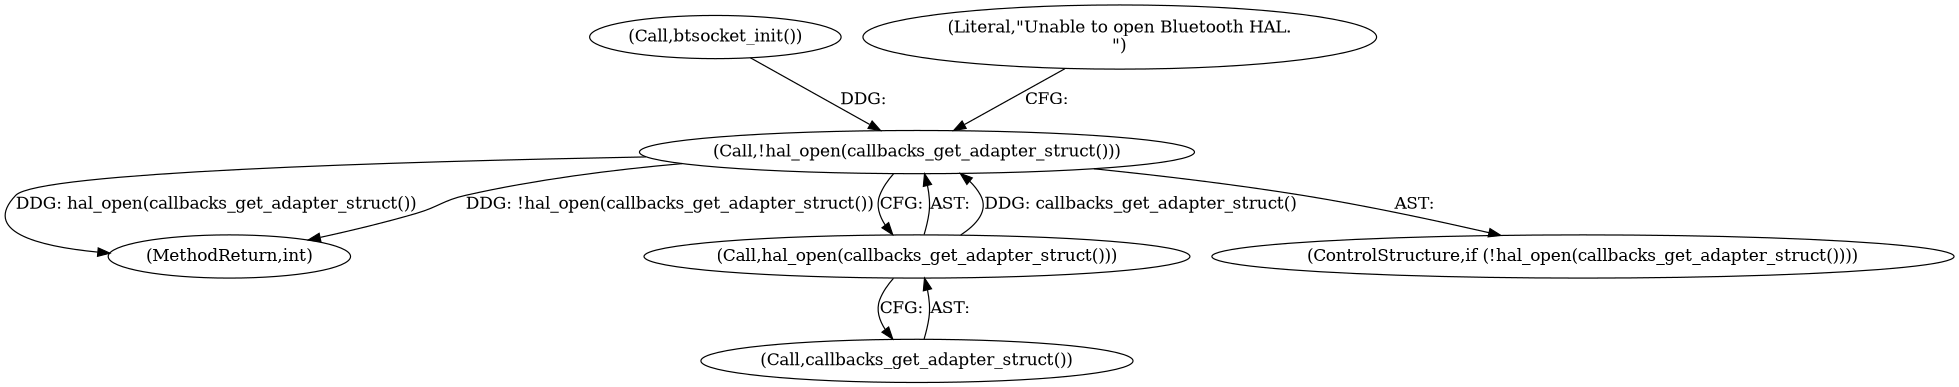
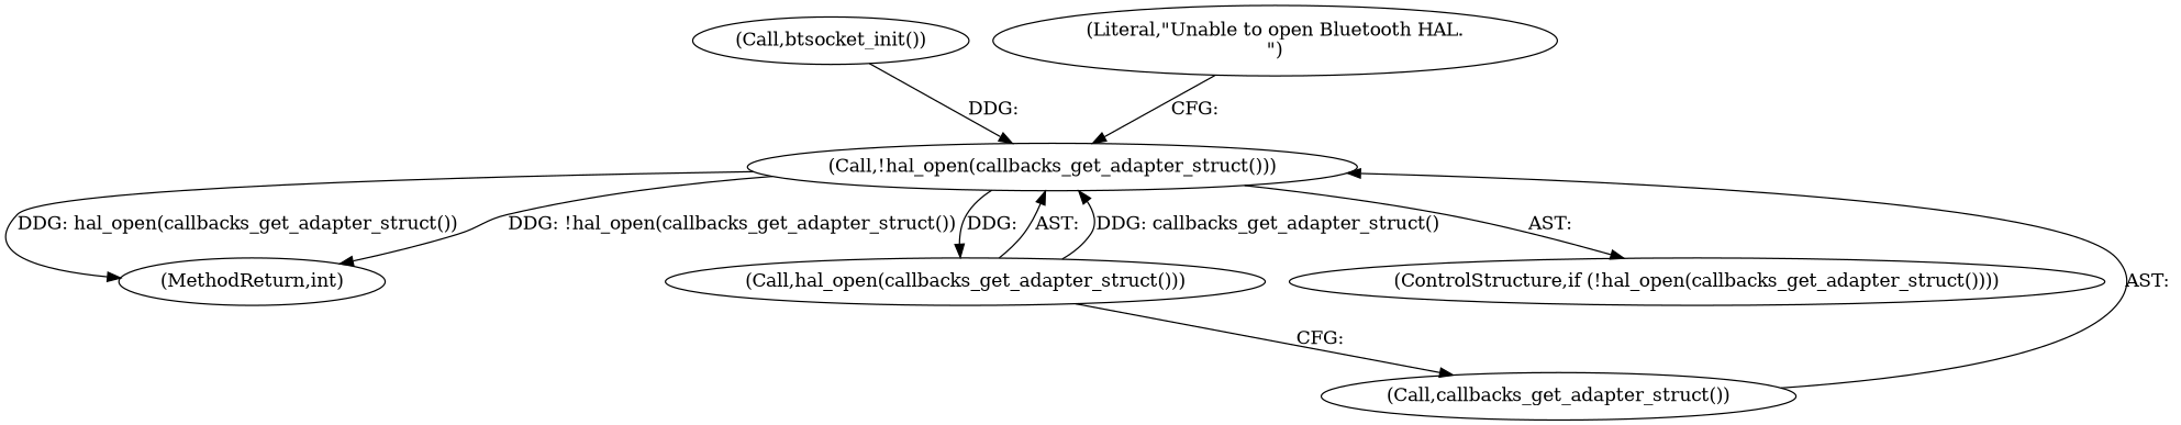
  digraph {
    n1 [label="(Call,!hal_open(callbacks_get_adapter_struct()))"]
    n2 [label="(Call,hal_open(callbacks_get_adapter_struct()))"]
    n3 [label="(MethodReturn,int)"]
    n4 [label="(ControlStructure,if (!hal_open(callbacks_get_adapter_struct())))"]
    n5 [label="(Call,callbacks_get_adapter_struct())"]
    n6 [label="(Call,btsocket_init())"]
    n7 [label="(Literal,\"Unable to open Bluetooth HAL.\n\")"]
-   n1 -> n2 [label="CFG: "]
+   n1 -> n2 [label="DDG: "]
    n1 -> n3 [label="DDG: hal_open(callbacks_get_adapter_struct())"]
    n1 -> n3 [label="DDG: !hal_open(callbacks_get_adapter_struct())"]
    n1 -> n4 [label="AST: "]
    n2 -> n1 [label="AST: "]
    n2 -> n1 [label="DDG: callbacks_get_adapter_struct()"]
    n2 -> n5 [label="CFG: "]
-   n5 -> n2 [label="AST: "]
+   n5 -> n1 [label="AST: "]
    n6 -> n1 [label="DDG: "]
    n7 -> n1 [label="CFG: "]
  }
